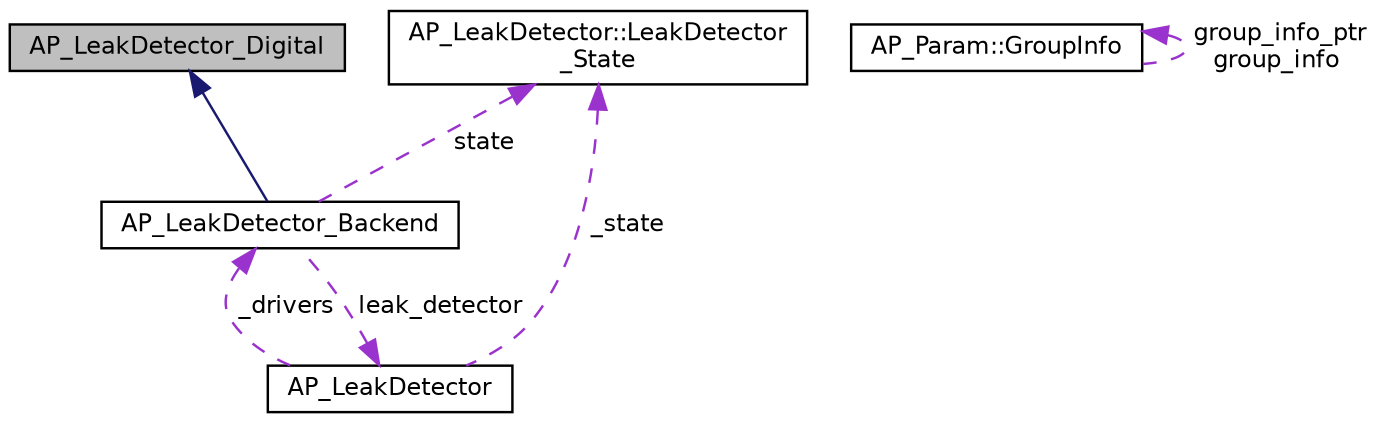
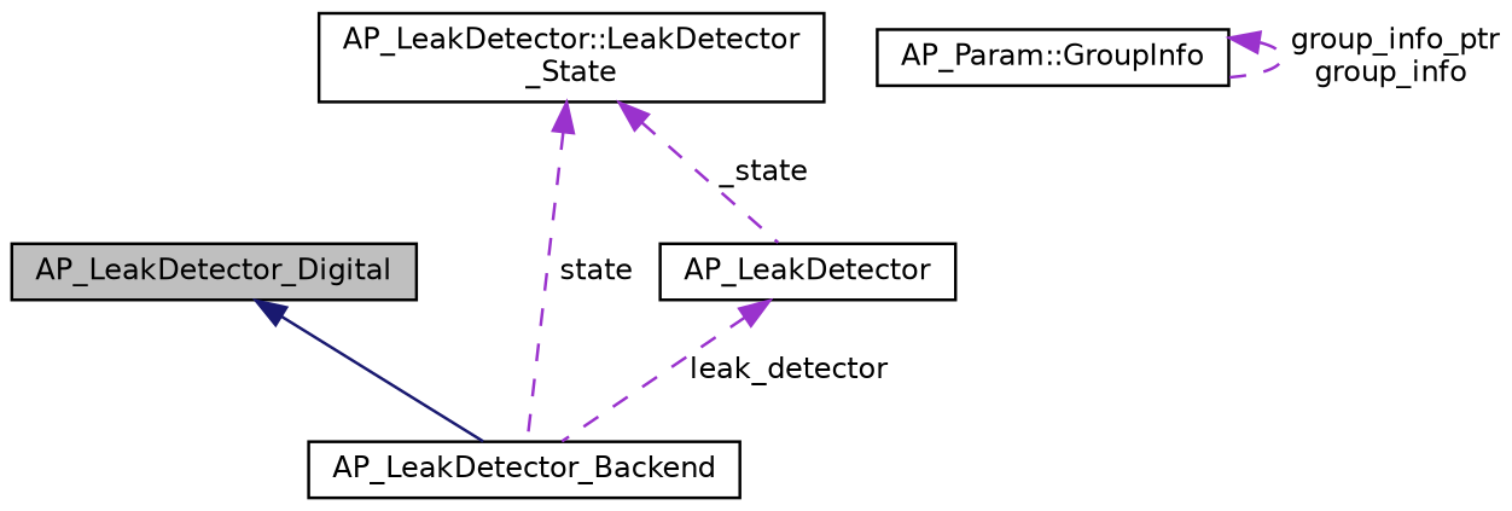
  digraph {
    node [color=black fillcolor=white fontname=Helvetica fontsize=10 shape=record style=filled]
    edge [color=darkorchid3 dir=back fontname=Helvetica fontsize=10 labelfontname=Helvetica labelfontsize=10 style=dashed]
    n1 [fillcolor=grey75 fontcolor=black height=0.2 label=AP_LeakDetector_Digital width=0.4]
    n2 [height=0.2 label=AP_LeakDetector_Backend width=0.4]
    n3 [height=0.2 label=AP_LeakDetector width=0.4]
    n4 [height=0.2 label="AP_LeakDetector::LeakDetector\l_State" width=0.4]
    n5 [height=0.2 label="AP_Param::GroupInfo" width=0.4]
    n1 -> n2 [color=midnightblue style=solid]
-   n2 -> n3 [label=" _drivers"]
    n3 -> n2 [label=" leak_detector"]
    n4 -> n2 [label=" state"]
    n4 -> n3 [label=" _state"]
    n5 -> n5 [label=" group_info_ptr\ngroup_info"]
  }
